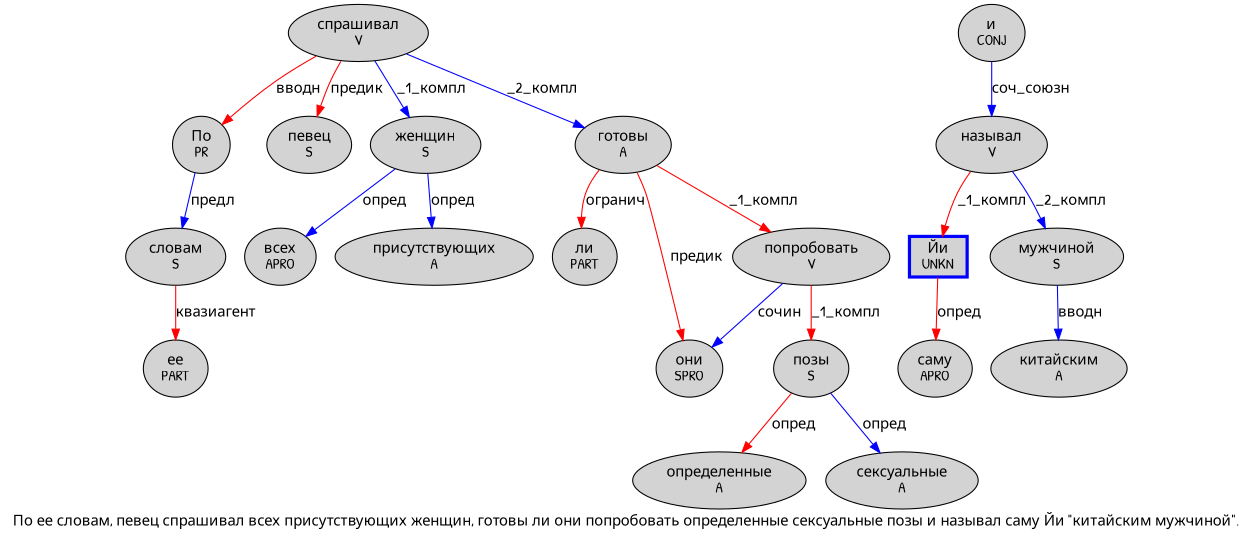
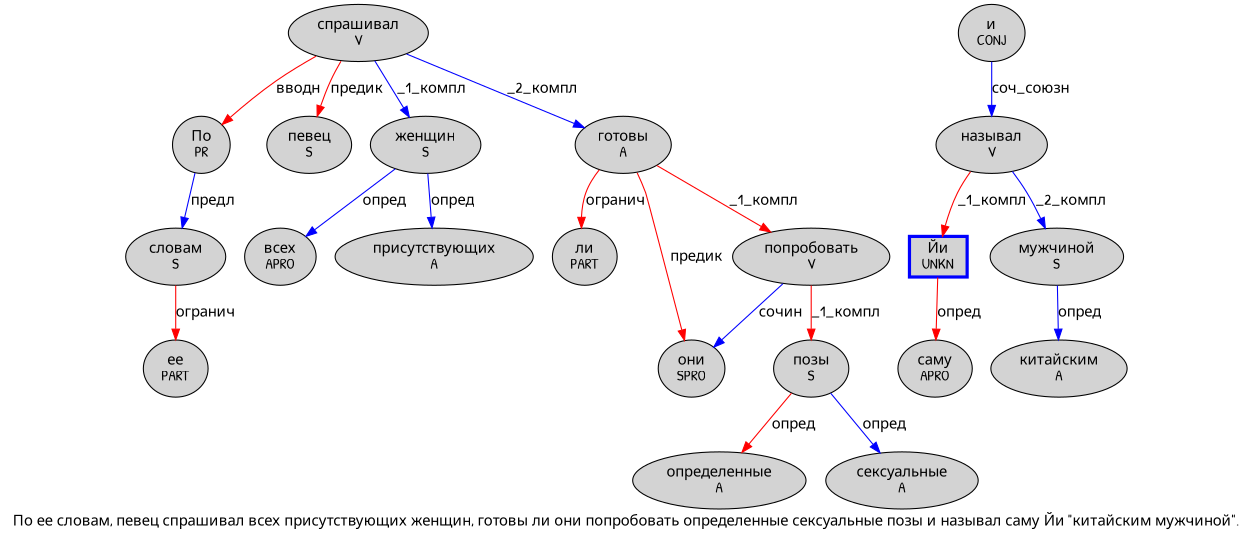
  digraph {
    fontname="Patrick Hand"
    label="По ее словам, певец спрашивал всех присутствующих женщин, готовы ли они попробовать определенные сексуальные позы и называл саму Йи \"китайским мужчиной\"."
    node [fillcolor=lightgray fontname="Patrick Hand" penwidth=1 shape=ellipse style=filled]
    edge [color=blue fontname="Patrick Hand"]
    n1 [label="По\nPR"]
    n2 [label="словам\nS"]
    n3 [label="ее\nPART"]
    n4 [label="певец\nS"]
    n5 [label="спрашивал\nV"]
    n6 [label="женщин\nS"]
    n7 [label="готовы\nA"]
    n8 [label="всех\nAPRO"]
    n9 [label="присутствующих\nA"]
    n10 [label="ли\nPART"]
    n11 [label="они\nSPRO"]
    n12 [label="попробовать\nV"]
    n13 [label="позы\nS"]
    n14 [label="определенные\nA"]
    n15 [label="сексуальные\nA"]
    n16 [label="и\nCONJ"]
    n17 [label="называл\nV"]
    n18 [color=blue label="Йи\nUNKN" penwidth=3 shape=box]
    n19 [label="мужчиной\nS"]
    n20 [label="саму\nAPRO"]
    n21 [label="китайским\nA"]
    n1 -> n2 [label="предл"]
-   n2 -> n3 [color=red label="квазиагент"]
+   n2 -> n3 [color=red label="огранич"]
    n5 -> n1 [color=red label="вводн"]
    n5 -> n4 [color=red label="предик"]
    n5 -> n6 [label="_1_компл"]
    n5 -> n7 [label="_2_компл"]
    n6 -> n8 [label="опред"]
    n6 -> n9 [label="опред"]
    n7 -> n10 [color=red label="огранич"]
    n7 -> n11 [color=red label="предик"]
    n7 -> n12 [color=red label="_1_компл"]
    n12 -> n11 [label="сочин"]
    n12 -> n13 [color=red label="_1_компл"]
    n13 -> n14 [color=red label="опред"]
    n13 -> n15 [label="опред"]
    n16 -> n17 [label="соч_союзн"]
    n17 -> n18 [color=red label="_1_компл"]
    n17 -> n19 [label="_2_компл"]
    n18 -> n20 [color=red label="опред"]
-   n19 -> n21 [label="вводн"]
+   n19 -> n21 [label="опред"]
  }
